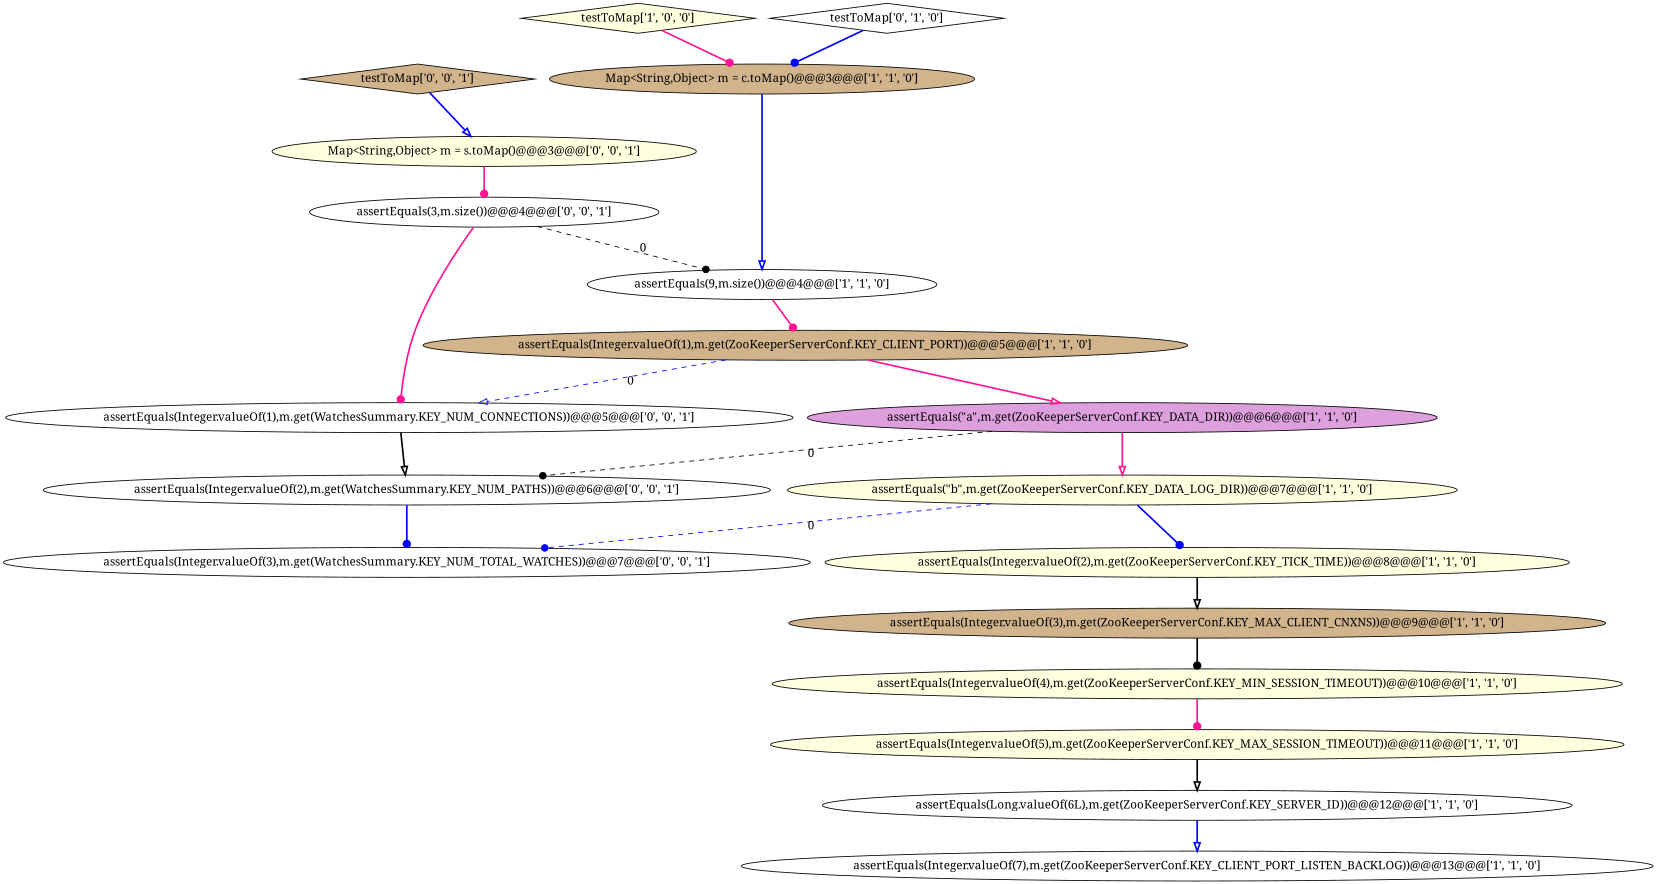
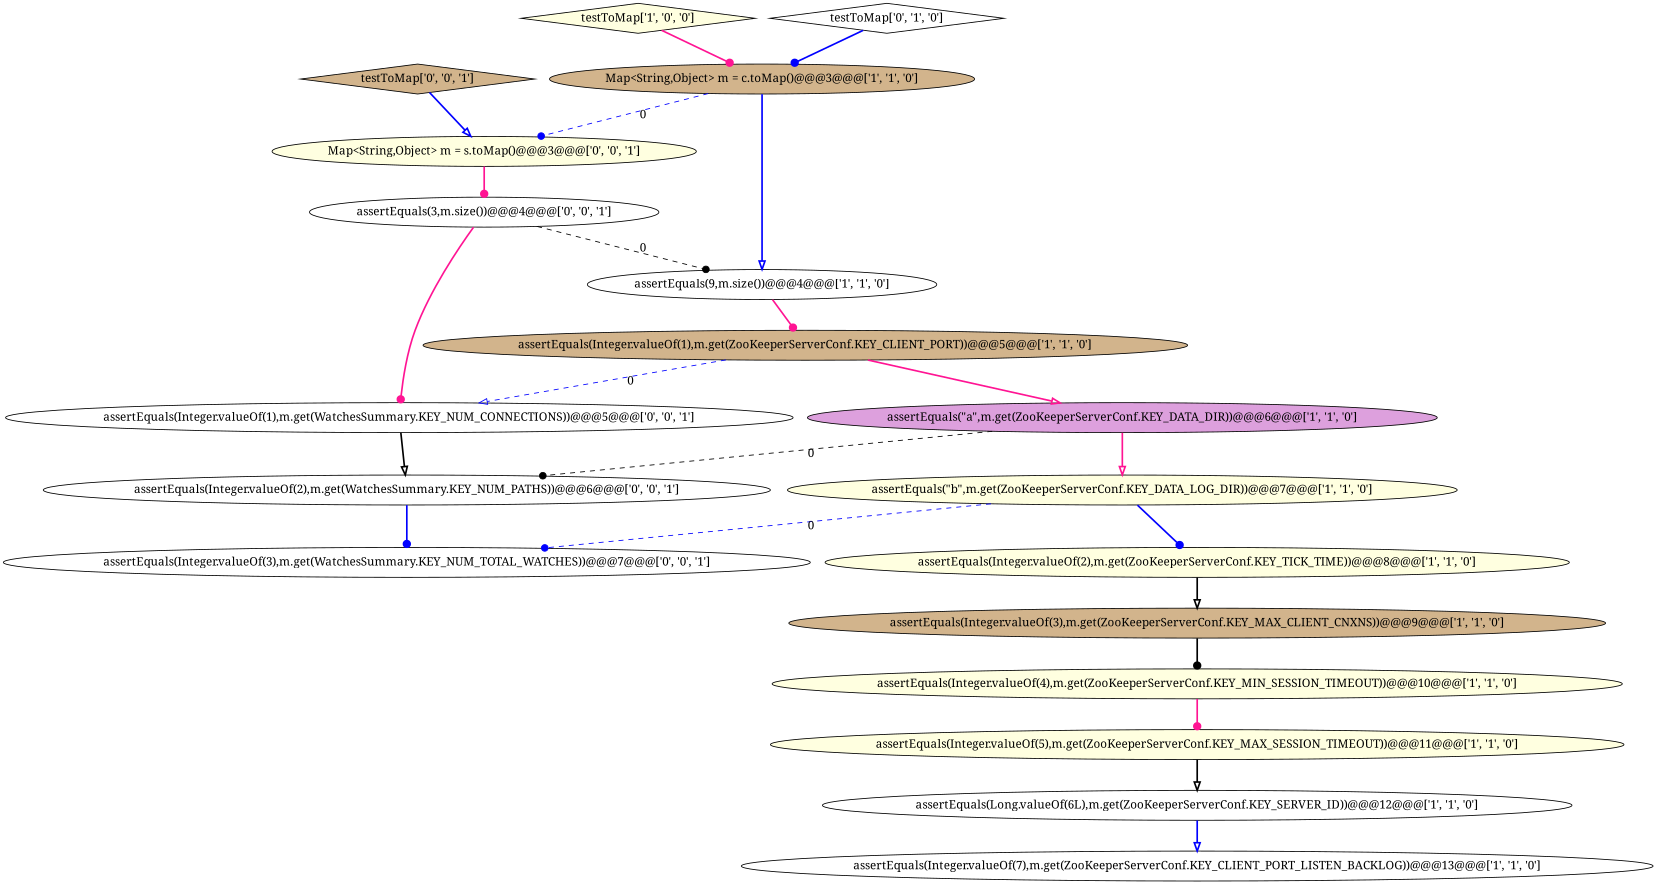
  digraph {
    fontname="Noto Serif"
    node [fillcolor=white fontname="Noto Serif" shape=ellipse style=filled]
    edge [arrowhead=dot color=blue fontname="Noto Serif" style=bold]
    n1 [fillcolor=tan label="testToMap['0', '0', '1']" shape=diamond]
    n2 [fillcolor=lightyellow label="Map<String,Object> m = s.toMap()@@@3@@@['0', '0', '1']"]
    n3 [label="assertEquals(3,m.size())@@@4@@@['0', '0', '1']"]
    n4 [fillcolor=lightyellow label="assertEquals(Integer.valueOf(2),m.get(ZooKeeperServerConf.KEY_TICK_TIME))@@@8@@@['1', '1', '0']"]
    n5 [fillcolor=tan label="assertEquals(Integer.valueOf(3),m.get(ZooKeeperServerConf.KEY_MAX_CLIENT_CNXNS))@@@9@@@['1', '1', '0']"]
    n6 [fillcolor=lightyellow label="assertEquals(Integer.valueOf(4),m.get(ZooKeeperServerConf.KEY_MIN_SESSION_TIMEOUT))@@@10@@@['1', '1', '0']"]
    n7 [fillcolor=lightyellow label="assertEquals(Integer.valueOf(5),m.get(ZooKeeperServerConf.KEY_MAX_SESSION_TIMEOUT))@@@11@@@['1', '1', '0']"]
    n8 [label="assertEquals(Long.valueOf(6L),m.get(ZooKeeperServerConf.KEY_SERVER_ID))@@@12@@@['1', '1', '0']"]
    n9 [label="assertEquals(Integer.valueOf(7),m.get(ZooKeeperServerConf.KEY_CLIENT_PORT_LISTEN_BACKLOG))@@@13@@@['1', '1', '0']"]
    n10 [label="assertEquals(Integer.valueOf(1),m.get(WatchesSummary.KEY_NUM_CONNECTIONS))@@@5@@@['0', '0', '1']"]
    n11 [label="assertEquals(Integer.valueOf(2),m.get(WatchesSummary.KEY_NUM_PATHS))@@@6@@@['0', '0', '1']"]
    n12 [label="assertEquals(Integer.valueOf(3),m.get(WatchesSummary.KEY_NUM_TOTAL_WATCHES))@@@7@@@['0', '0', '1']"]
    n13 [fillcolor=tan label="assertEquals(Integer.valueOf(1),m.get(ZooKeeperServerConf.KEY_CLIENT_PORT))@@@5@@@['1', '1', '0']"]
    n14 [fillcolor=plum label="assertEquals(\"a\",m.get(ZooKeeperServerConf.KEY_DATA_DIR))@@@6@@@['1', '1', '0']"]
    n15 [fillcolor=lightyellow label="assertEquals(\"b\",m.get(ZooKeeperServerConf.KEY_DATA_LOG_DIR))@@@7@@@['1', '1', '0']"]
    n16 [label="assertEquals(9,m.size())@@@4@@@['1', '1', '0']"]
    n17 [fillcolor=lightyellow label="testToMap['1', '0', '0']" shape=diamond]
    n18 [fillcolor=tan label="Map<String,Object> m = c.toMap()@@@3@@@['1', '1', '0']"]
    n19 [label="testToMap['0', '1', '0']" shape=diamond]
    n1 -> n2 [arrowhead=onormal]
    n2 -> n3 [color=deeppink]
    n3 -> n10 [color=deeppink]
    n3 -> n16 [color=black label=0 style=dashed]
    n4 -> n5 [arrowhead=onormal color=black]
    n5 -> n6 [color=black]
    n6 -> n7 [color=deeppink]
    n7 -> n8 [arrowhead=onormal color=black]
    n8 -> n9 [arrowhead=onormal]
    n10 -> n11 [arrowhead=onormal color=black]
    n11 -> n12
    n13 -> n10 [arrowhead=onormal label=0 style=dashed]
    n13 -> n14 [arrowhead=onormal color=deeppink]
    n14 -> n11 [color=black label=0 style=dashed]
    n14 -> n15 [arrowhead=onormal color=deeppink]
    n15 -> n4
    n15 -> n12 [label=0 style=dashed]
    n16 -> n13 [color=deeppink]
    n17 -> n18 [color=deeppink]
+   n18 -> n2 [label=0 style=dashed]
    n18 -> n16 [arrowhead=onormal]
    n19 -> n18
  }
